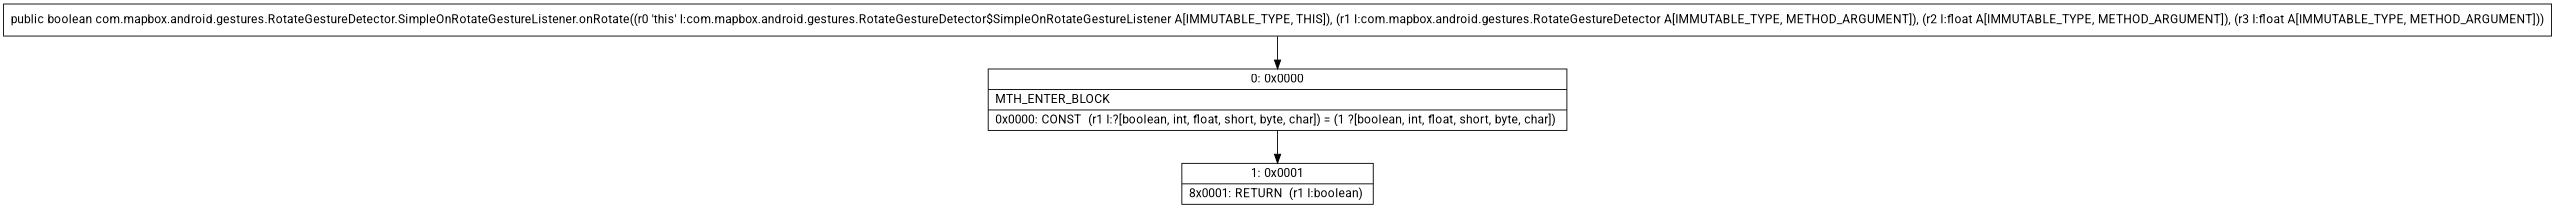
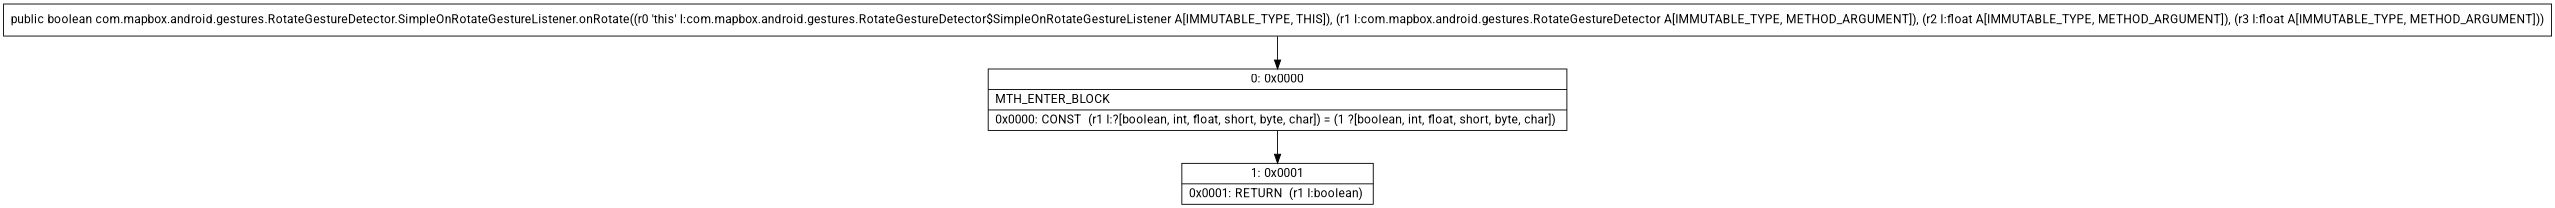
  digraph {
    fontname=Roboto
    node [shape=record fontname=Roboto]
    edge [fontname=Roboto]
    n1 [label="{0\:\ 0x0000|MTH_ENTER_BLOCK\l|0x0000: CONST  (r1 I:?[boolean, int, float, short, byte, char]) = (1 ?[boolean, int, float, short, byte, char]) \l}"]
-   n2 [label="{1\:\ 0x0001|8x0001: RETURN  (r1 I:boolean) \l}"]
+   n2 [label="{1\:\ 0x0001|0x0001: RETURN  (r1 I:boolean) \l}"]
    n3 [label="{public boolean com.mapbox.android.gestures.RotateGestureDetector.SimpleOnRotateGestureListener.onRotate((r0 'this' I:com.mapbox.android.gestures.RotateGestureDetector$SimpleOnRotateGestureListener A[IMMUTABLE_TYPE, THIS]), (r1 I:com.mapbox.android.gestures.RotateGestureDetector A[IMMUTABLE_TYPE, METHOD_ARGUMENT]), (r2 I:float A[IMMUTABLE_TYPE, METHOD_ARGUMENT]), (r3 I:float A[IMMUTABLE_TYPE, METHOD_ARGUMENT])) }"]
    n1 -> n2
    n3 -> n1
  }
